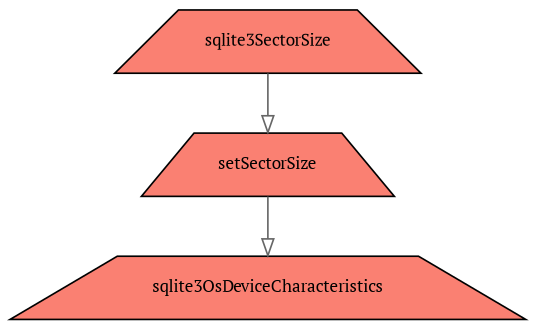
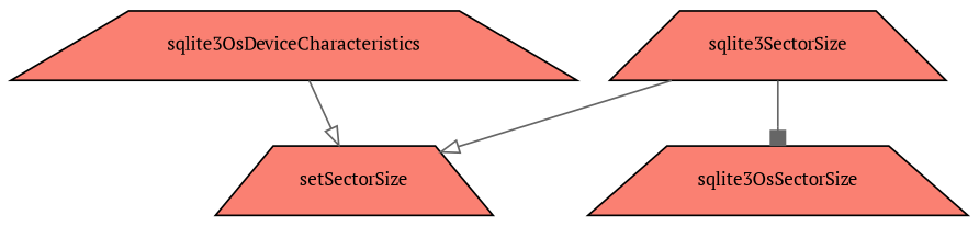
  digraph {
    fontname="PT Serif"
    rankdir=TB
    node [color=black fillcolor=salmon fontname="PT Serif" fontsize=10 shape=trapezium style=filled]
    edge [arrowhead=onormal color=gray40 fontname="PT Serif" fontsize=10 labelfontname=FreeSans labelfontsize=10 style=solid]
    n1 [fontcolor=black height=0.2 label=setSectorSize width=0.4]
    n2 [height=0.2 label=sqlite3OsDeviceCharacteristics width=0.4]
    n3 [height=0.2 label=sqlite3SectorSize width=0.4]
-   n1 -> n2
+   n4 [height=0.2 label=sqlite3OsSectorSize width=0.4]
+   n2 -> n1
    n3 -> n1
+   n3 -> n4 [arrowhead=box]
  }
